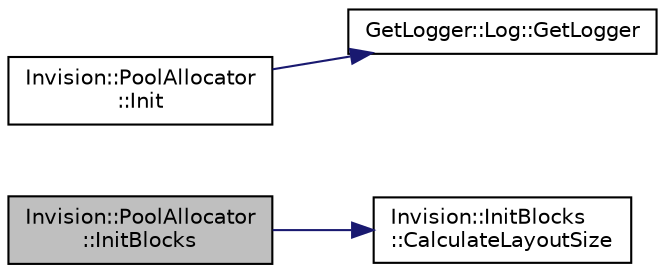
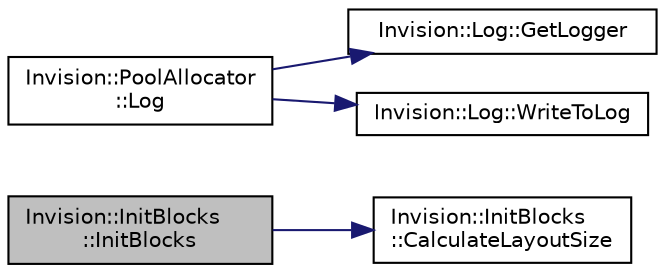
  digraph {
    rankdir=LR
    node [color=black fillcolor=white fontname=Helvetica fontsize=10 shape=record style=filled]
    edge [color=midnightblue fontname=Helvetica fontsize=10 labelfontname=Helvetica labelfontsize=10 style=solid]
-   n1 [fillcolor=grey75 fontcolor=black height=0.2 label="Invision::PoolAllocator\l::InitBlocks" width=0.4]
+   n1 [fillcolor=grey75 fontcolor=black height=0.2 label="Invision::InitBlocks\l::InitBlocks" width=0.4]
    n2 [height=0.2 label="Invision::InitBlocks\l::CalculateLayoutSize" width=0.4]
-   n3 [height=0.2 label="Invision::PoolAllocator\l::Init" width=0.4]
-   n4 [height=0.2 label="GetLogger::Log::GetLogger" width=0.4]
+   n3 [height=0.2 label="Invision::PoolAllocator\l::Log" width=0.4]
+   n4 [height=0.2 label="Invision::Log::GetLogger" width=0.4]
+   n5 [height=0.2 label="Invision::Log::WriteToLog" width=0.4]
    n1 -> n2
    n3 -> n4
+   n3 -> n5
  }
